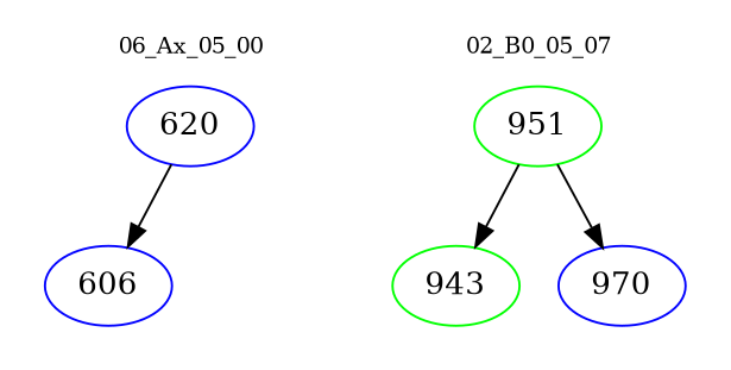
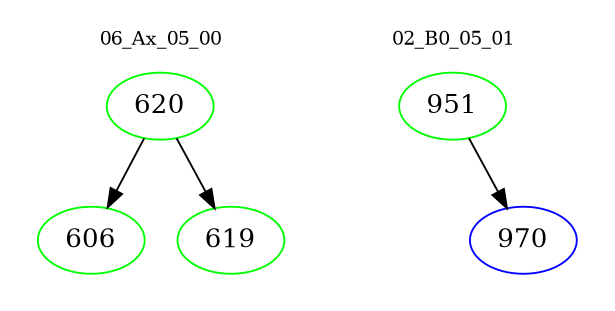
  digraph {
    node [color=green]
    edge [color=black]
-   n1 [color=blue label=620]
-   n2 [color=blue label=606]
+   n1 [label=620]
+   n2 [label=606]
+   n3 [label=619]
    n4 [label=951]
-   n5 [label=943]
    n6 [color=blue label=970]
    subgraph cluster_1 {
      color=white
      fontsize=10
      label="06_Ax_05_00"
      n1
      n2
+     n3
    }
    subgraph cluster_2 {
      color=white
      fontsize=10
-     label="02_B0_05_07"
+     label="02_B0_05_01"
      n4
-     n5
      n6
    }
    n1 -> n2
-   n4 -> n5
+   n1 -> n3
    n4 -> n6
  }
